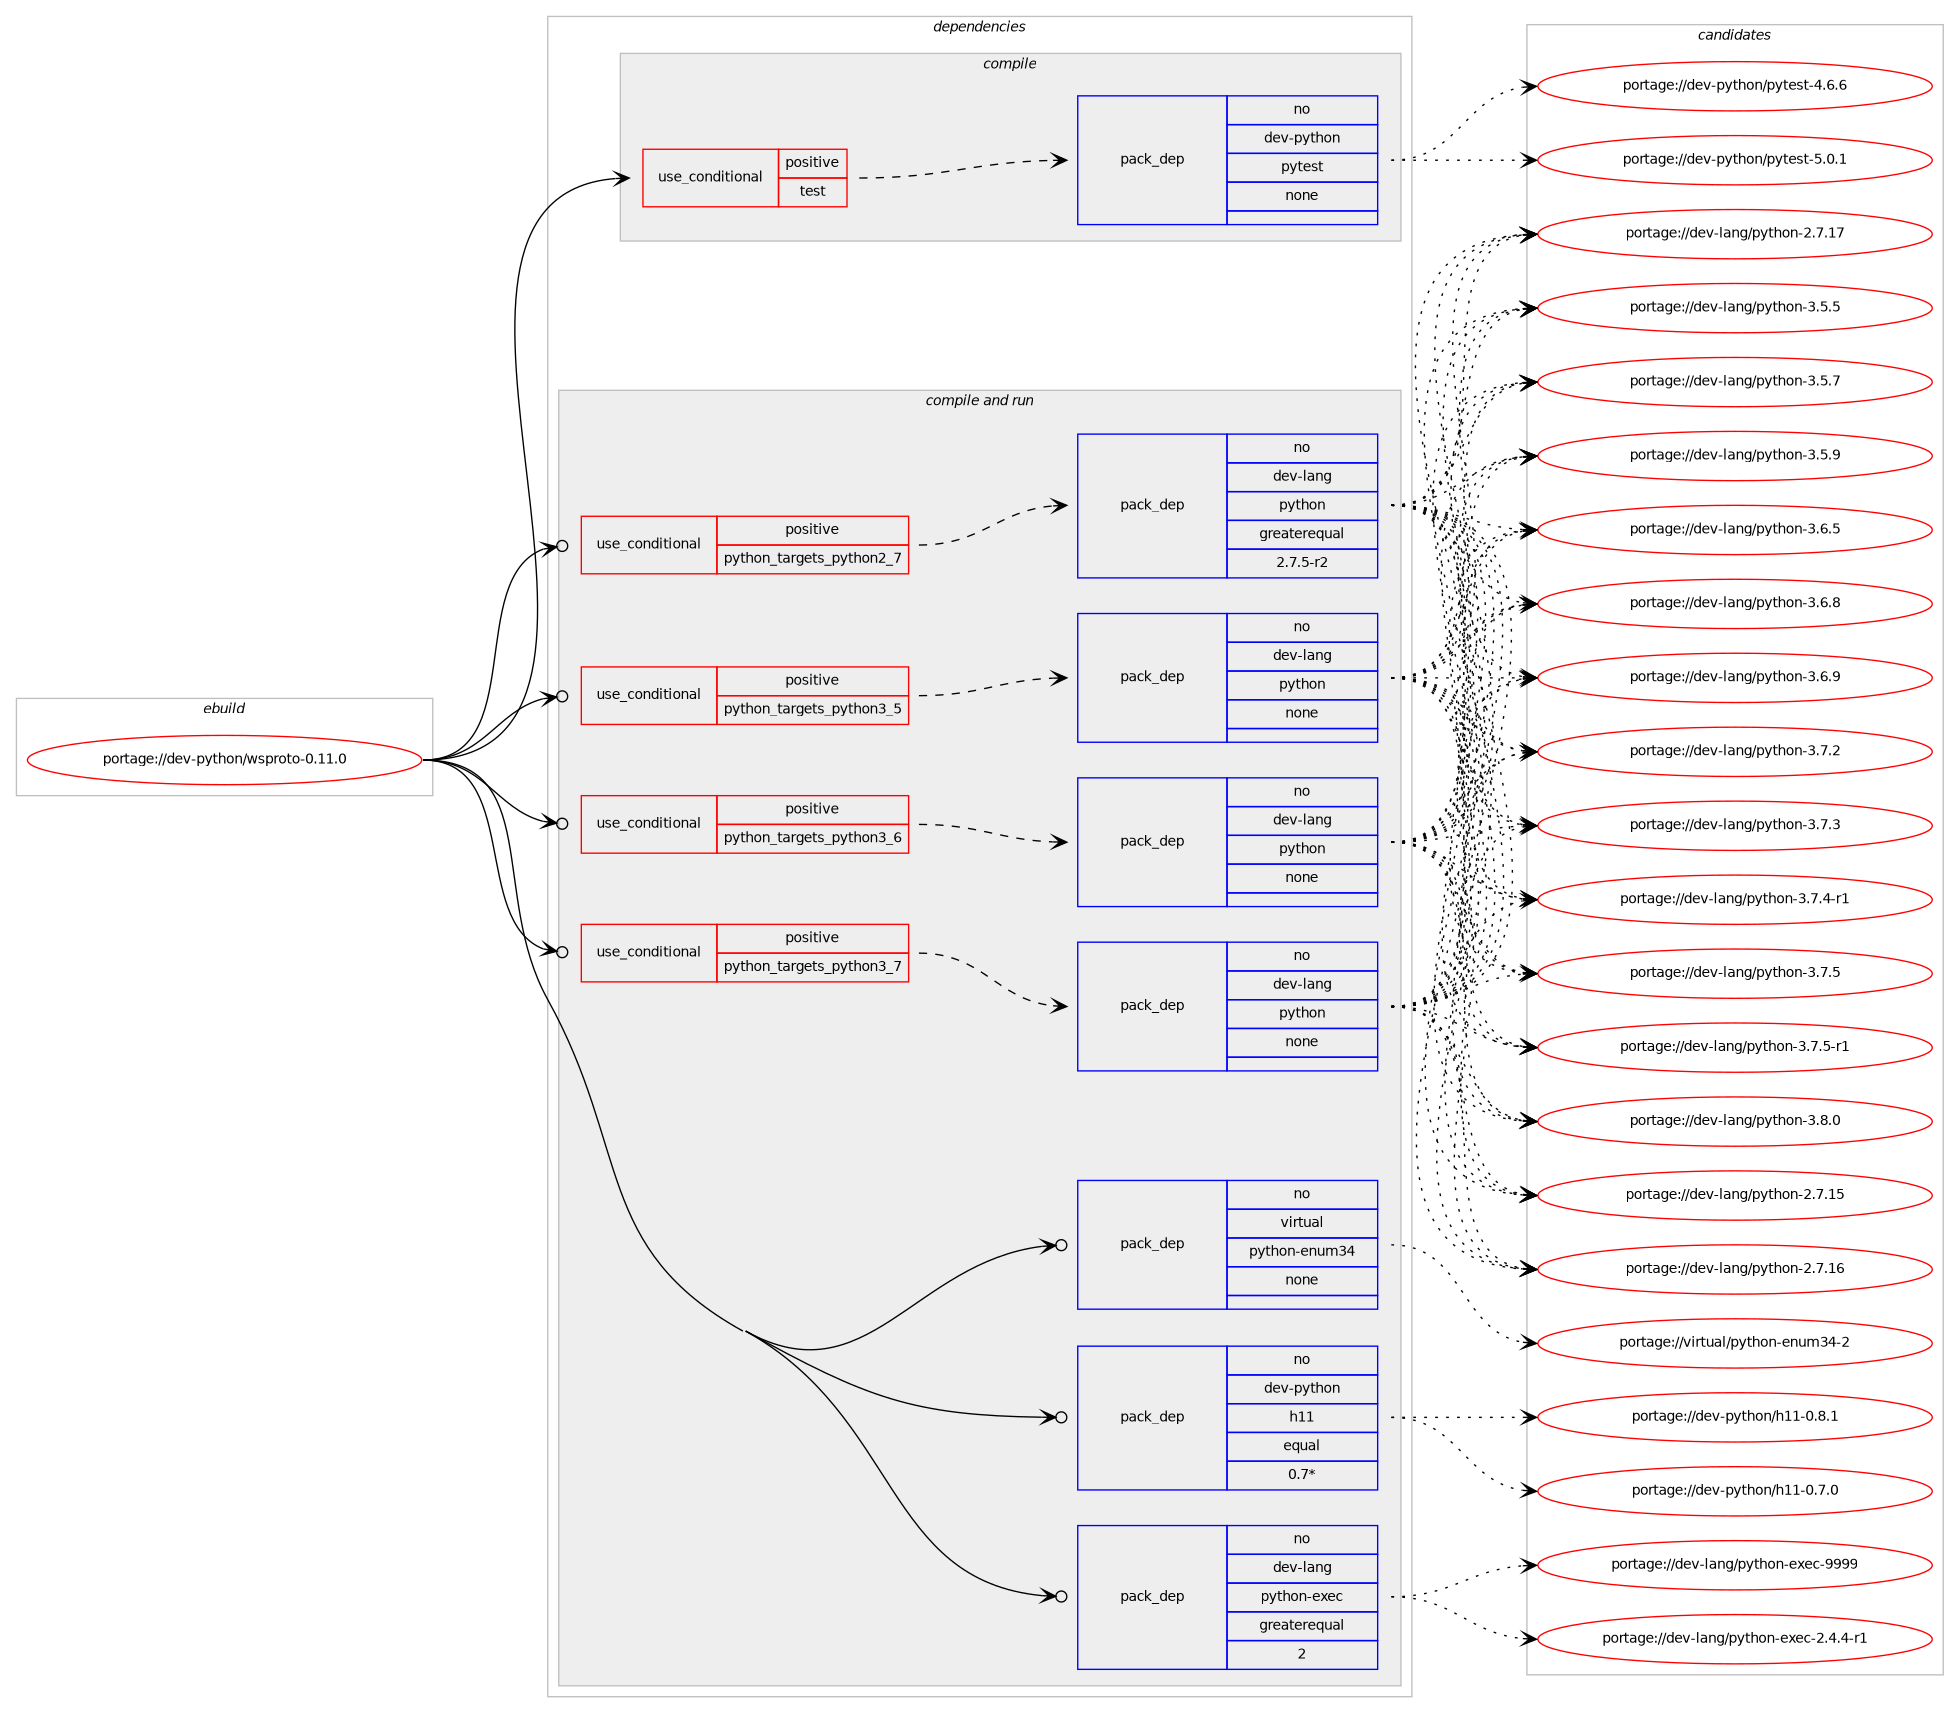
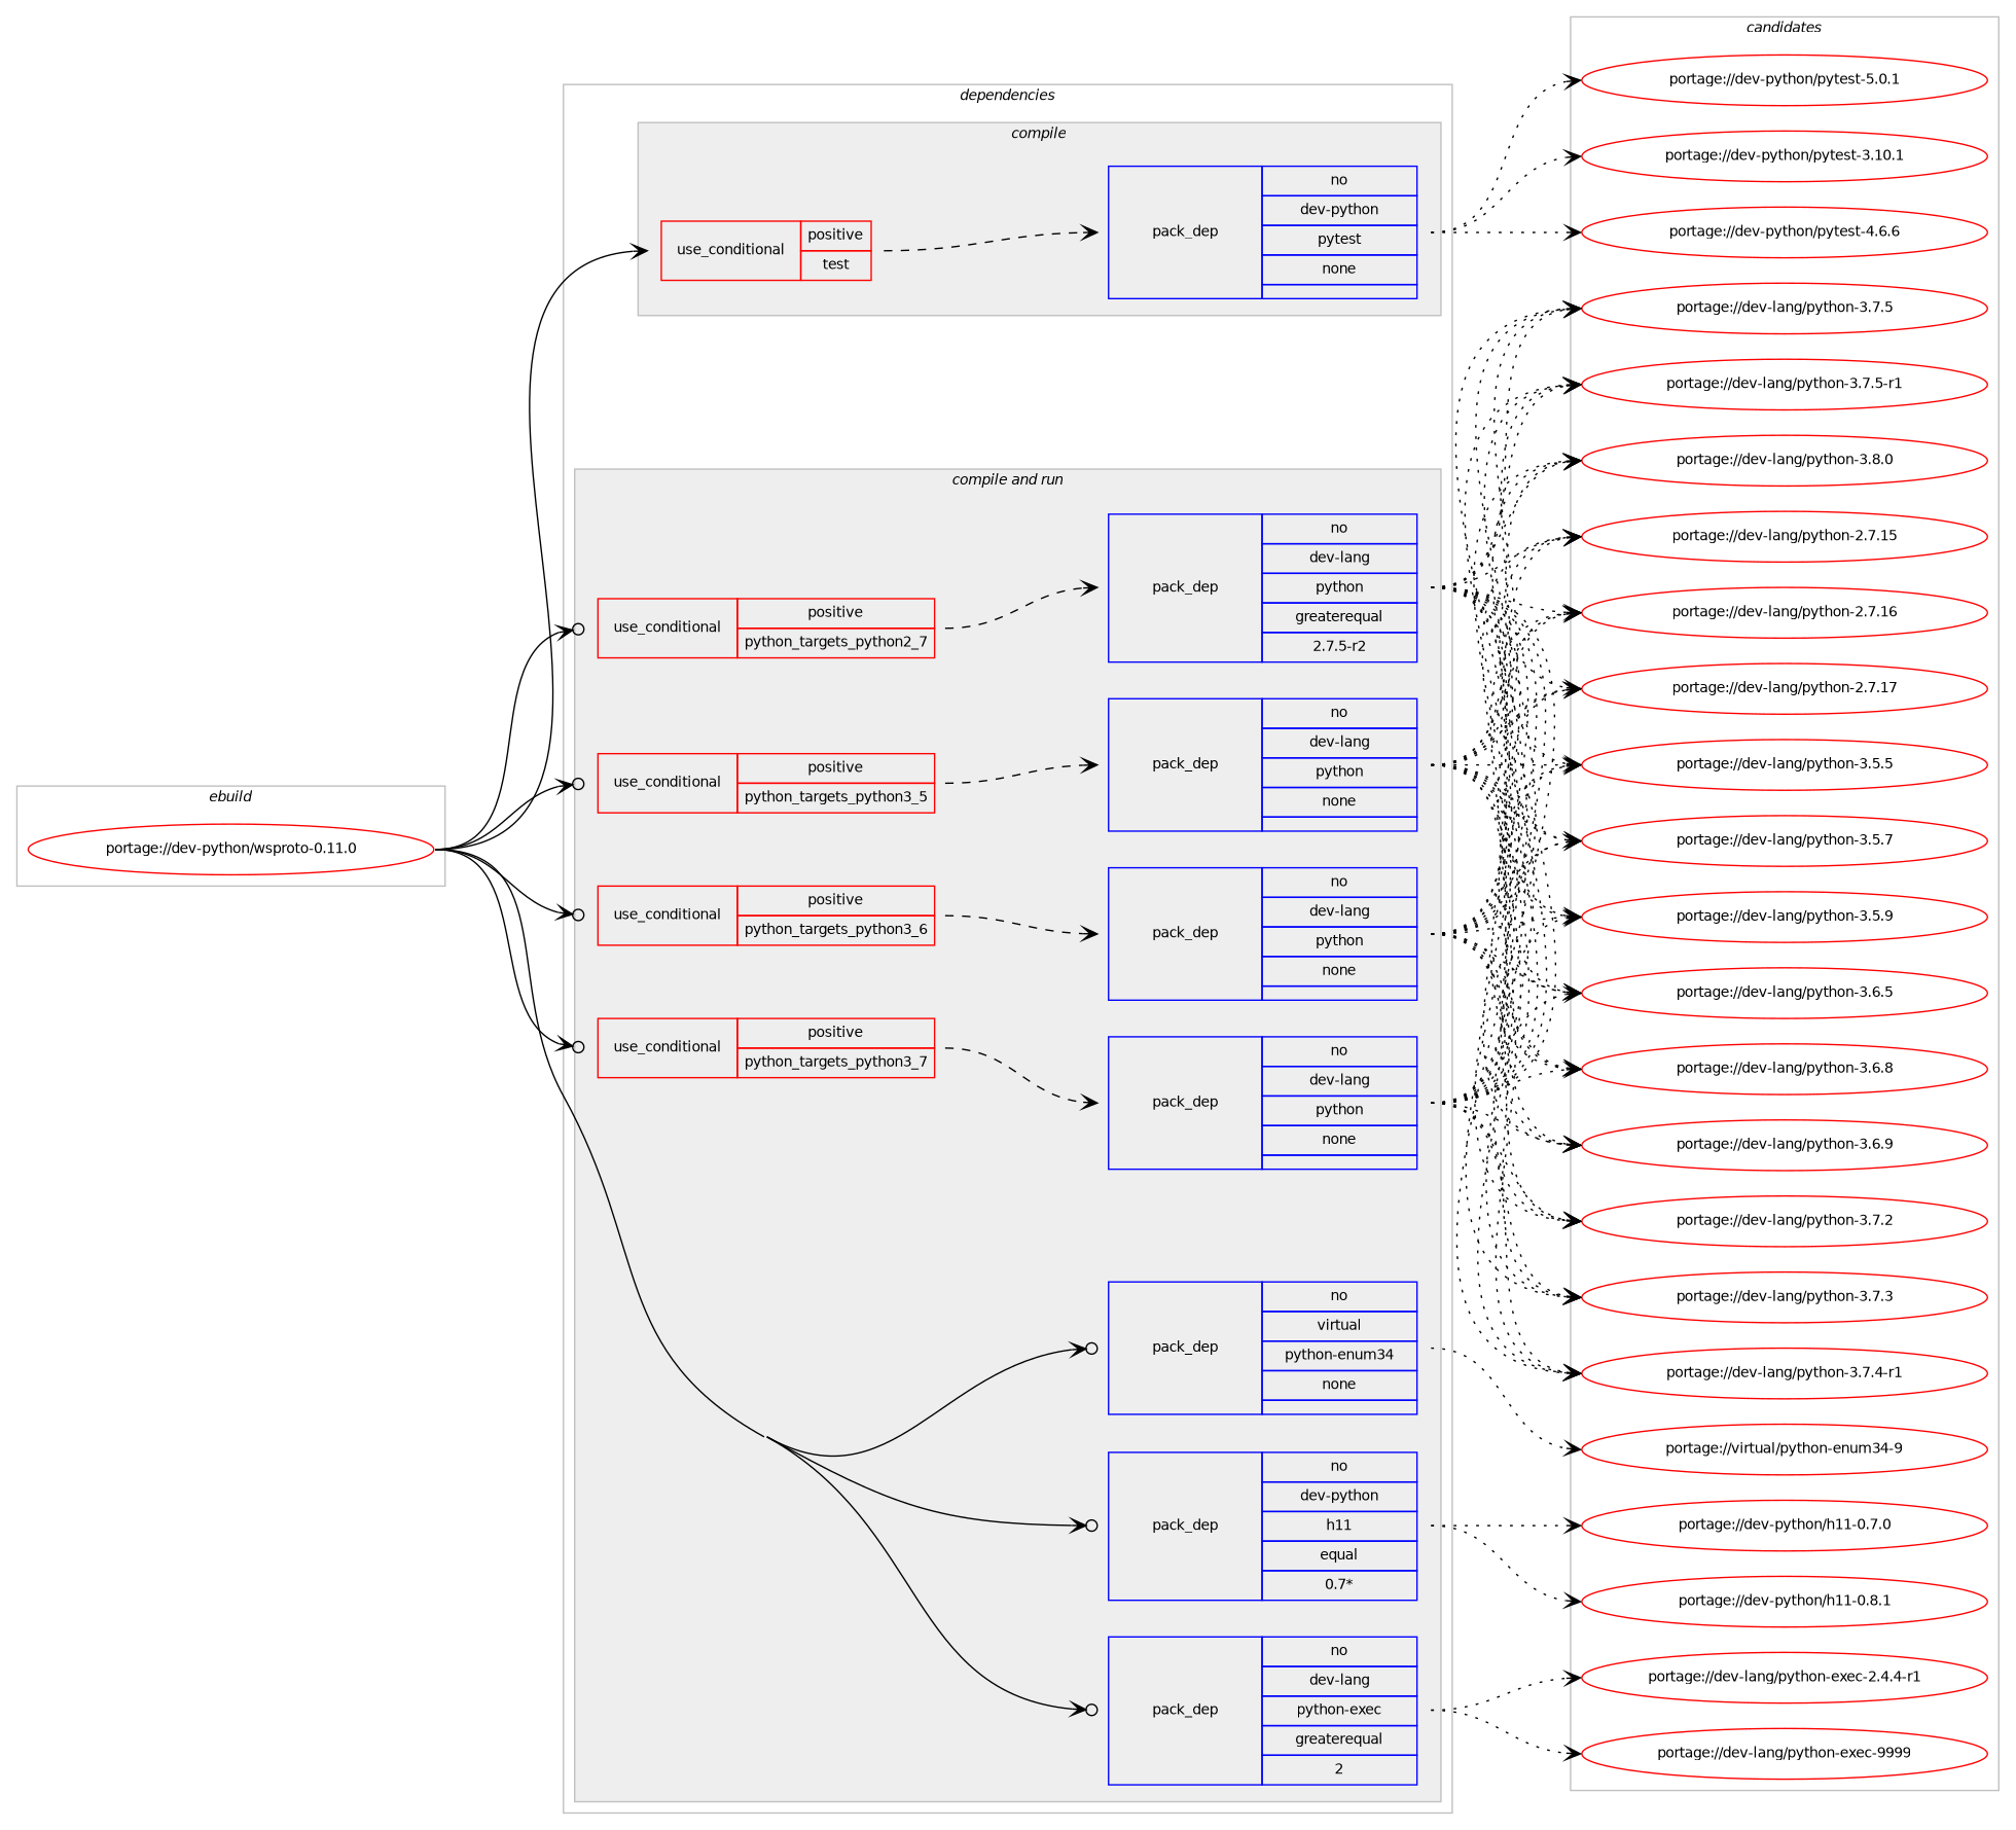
  digraph {
    compound=true
    concentrate=true
    fontname=Helvetica
    fontsize=10
    newrank=true
    rankdir=LR
    ranksep=1.5
    node [color=red fontname=Helvetica fontsize=10]
    edge [arrowhead=vee headport=w style=dotted tailport=e weight=100]
    n1 [label="portage://dev-python/wsproto-0.11.0" width=4]
    n2 [color=blue label=<<TABLE BORDER="0" CELLBORDER="1" CELLSPACING="0" CELLPADDING="4" WIDTH="220"><TR><TD ROWSPAN="6" CELLPADDING="30">pack_dep</TD></TR><TR><TD WIDTH="110">no</TD></TR><TR><TD>dev-python</TD></TR><TR><TD>pytest</TD></TR><TR><TD>none</TD></TR><TR><TD></TD></TR></TABLE>> shape=none]
    n3 [label=<<TABLE BORDER="0" CELLBORDER="1" CELLSPACING="0" CELLPADDING="4"><TR><TD ROWSPAN="3" CELLPADDING="10">use_conditional</TD></TR><TR><TD>positive</TD></TR><TR><TD>test</TD></TR></TABLE>> shape=none]
    n4 [color=blue label=<<TABLE BORDER="0" CELLBORDER="1" CELLSPACING="0" CELLPADDING="4" WIDTH="220"><TR><TD ROWSPAN="6" CELLPADDING="30">pack_dep</TD></TR><TR><TD WIDTH="110">no</TD></TR><TR><TD>dev-lang</TD></TR><TR><TD>python</TD></TR><TR><TD>greaterequal</TD></TR><TR><TD>2.7.5-r2</TD></TR></TABLE>> shape=none]
    n5 [label=<<TABLE BORDER="0" CELLBORDER="1" CELLSPACING="0" CELLPADDING="4"><TR><TD ROWSPAN="3" CELLPADDING="10">use_conditional</TD></TR><TR><TD>positive</TD></TR><TR><TD>python_targets_python2_7</TD></TR></TABLE>> shape=none]
    n6 [color=blue label=<<TABLE BORDER="0" CELLBORDER="1" CELLSPACING="0" CELLPADDING="4" WIDTH="220"><TR><TD ROWSPAN="6" CELLPADDING="30">pack_dep</TD></TR><TR><TD WIDTH="110">no</TD></TR><TR><TD>dev-lang</TD></TR><TR><TD>python</TD></TR><TR><TD>none</TD></TR><TR><TD></TD></TR></TABLE>> shape=none]
    n7 [label=<<TABLE BORDER="0" CELLBORDER="1" CELLSPACING="0" CELLPADDING="4"><TR><TD ROWSPAN="3" CELLPADDING="10">use_conditional</TD></TR><TR><TD>positive</TD></TR><TR><TD>python_targets_python3_5</TD></TR></TABLE>> shape=none]
    n8 [color=blue label=<<TABLE BORDER="0" CELLBORDER="1" CELLSPACING="0" CELLPADDING="4" WIDTH="220"><TR><TD ROWSPAN="6" CELLPADDING="30">pack_dep</TD></TR><TR><TD WIDTH="110">no</TD></TR><TR><TD>dev-python</TD></TR><TR><TD>h11</TD></TR><TR><TD>equal</TD></TR><TR><TD>0.7*</TD></TR></TABLE>> shape=none]
    n9 [color=blue label=<<TABLE BORDER="0" CELLBORDER="1" CELLSPACING="0" CELLPADDING="4" WIDTH="220"><TR><TD ROWSPAN="6" CELLPADDING="30">pack_dep</TD></TR><TR><TD WIDTH="110">no</TD></TR><TR><TD>dev-lang</TD></TR><TR><TD>python</TD></TR><TR><TD>none</TD></TR><TR><TD></TD></TR></TABLE>> shape=none]
    n10 [label=<<TABLE BORDER="0" CELLBORDER="1" CELLSPACING="0" CELLPADDING="4"><TR><TD ROWSPAN="3" CELLPADDING="10">use_conditional</TD></TR><TR><TD>positive</TD></TR><TR><TD>python_targets_python3_6</TD></TR></TABLE>> shape=none]
    n11 [color=blue label=<<TABLE BORDER="0" CELLBORDER="1" CELLSPACING="0" CELLPADDING="4" WIDTH="220"><TR><TD ROWSPAN="6" CELLPADDING="30">pack_dep</TD></TR><TR><TD WIDTH="110">no</TD></TR><TR><TD>dev-lang</TD></TR><TR><TD>python</TD></TR><TR><TD>none</TD></TR><TR><TD></TD></TR></TABLE>> shape=none]
    n12 [label=<<TABLE BORDER="0" CELLBORDER="1" CELLSPACING="0" CELLPADDING="4"><TR><TD ROWSPAN="3" CELLPADDING="10">use_conditional</TD></TR><TR><TD>positive</TD></TR><TR><TD>python_targets_python3_7</TD></TR></TABLE>> shape=none]
    n13 [color=blue label=<<TABLE BORDER="0" CELLBORDER="1" CELLSPACING="0" CELLPADDING="4" WIDTH="220"><TR><TD ROWSPAN="6" CELLPADDING="30">pack_dep</TD></TR><TR><TD WIDTH="110">no</TD></TR><TR><TD>dev-lang</TD></TR><TR><TD>python-exec</TD></TR><TR><TD>greaterequal</TD></TR><TR><TD>2</TD></TR></TABLE>> shape=none]
    n14 [color=blue label=<<TABLE BORDER="0" CELLBORDER="1" CELLSPACING="0" CELLPADDING="4" WIDTH="220"><TR><TD ROWSPAN="6" CELLPADDING="30">pack_dep</TD></TR><TR><TD WIDTH="110">no</TD></TR><TR><TD>virtual</TD></TR><TR><TD>python-enum34</TD></TR><TR><TD>none</TD></TR><TR><TD></TD></TR></TABLE>> shape=none]
+   n15 [label="portage://dev-python/pytest-3.10.1" width=4]
    n16 [label="portage://dev-python/pytest-4.6.6" width=4]
    n17 [label="portage://dev-python/pytest-5.0.1" width=4]
    n18 [label="portage://dev-lang/python-2.7.15" width=4]
    n19 [label="portage://dev-lang/python-2.7.16" width=4]
    n20 [label="portage://dev-lang/python-2.7.17" width=4]
    n21 [label="portage://dev-lang/python-3.5.5" width=4]
    n22 [label="portage://dev-lang/python-3.5.7" width=4]
    n23 [label="portage://dev-lang/python-3.5.9" width=4]
    n24 [label="portage://dev-lang/python-3.6.5" width=4]
    n25 [label="portage://dev-lang/python-3.6.8" width=4]
    n26 [label="portage://dev-lang/python-3.6.9" width=4]
    n27 [label="portage://dev-lang/python-3.7.2" width=4]
    n28 [label="portage://dev-lang/python-3.7.3" width=4]
    n29 [label="portage://dev-lang/python-3.7.4-r1" width=4]
    n30 [label="portage://dev-lang/python-3.7.5" width=4]
    n31 [label="portage://dev-lang/python-3.7.5-r1" width=4]
    n32 [label="portage://dev-lang/python-3.8.0" width=4]
    n33 [label="portage://dev-lang/python-exec-2.4.4-r1" width=4]
    n34 [label="portage://dev-lang/python-exec-9999" width=4]
    n35 [label="portage://dev-python/h11-0.7.0" width=4]
    n36 [label="portage://dev-python/h11-0.8.1" width=4]
-   n37 [label="portage://virtual/python-enum34-2" width=4]
+   n37 [label="portage://virtual/python-enum34-9" width=4]
    subgraph cluster_1 {
      color=gray
      label=<<i>ebuild</i>>
      rank=same
      n1
    }
    subgraph cluster_2 {
      color=gray
      label=<<i>dependencies</i>>
      subgraph cluster_3 {
        color=gray
        fillcolor="#eeeeee"
        label=<<i>compile</i>>
        style=filled
        subgraph sub_4 {
          color=gray
          fillcolor="#eeeeee"
          label=<<i>compile</i>>
          style=filled
          n3
          subgraph sub_5 {
            color=gray
            fillcolor="#eeeeee"
            label=<<i>compile</i>>
            style=filled
            n2
          }
        }
      }
      subgraph cluster_6 {
        color=gray
        fillcolor="#eeeeee"
        label=<<i>compile and run</i>>
        style=filled
        subgraph sub_7 {
          color=gray
          fillcolor="#eeeeee"
          label=<<i>compile and run</i>>
          style=filled
          n5
          subgraph sub_8 {
            color=gray
            fillcolor="#eeeeee"
            label=<<i>compile and run</i>>
            style=filled
            n4
          }
        }
        subgraph sub_9 {
          color=gray
          fillcolor="#eeeeee"
          label=<<i>compile and run</i>>
          style=filled
          n7
          subgraph sub_10 {
            color=gray
            fillcolor="#eeeeee"
            label=<<i>compile and run</i>>
            style=filled
            n6
          }
        }
        subgraph sub_11 {
          color=gray
          fillcolor="#eeeeee"
          label=<<i>compile and run</i>>
          style=filled
          n8
        }
        subgraph sub_12 {
          color=gray
          fillcolor="#eeeeee"
          label=<<i>compile and run</i>>
          style=filled
          n10
          subgraph sub_13 {
            color=gray
            fillcolor="#eeeeee"
            label=<<i>compile and run</i>>
            style=filled
            n9
          }
        }
        subgraph sub_14 {
          color=gray
          fillcolor="#eeeeee"
          label=<<i>compile and run</i>>
          style=filled
          n12
          subgraph sub_15 {
            color=gray
            fillcolor="#eeeeee"
            label=<<i>compile and run</i>>
            style=filled
            n11
          }
        }
        subgraph sub_16 {
          color=gray
          fillcolor="#eeeeee"
          label=<<i>compile and run</i>>
          style=filled
          n13
        }
        subgraph sub_17 {
          color=gray
          fillcolor="#eeeeee"
          label=<<i>compile and run</i>>
          style=filled
          n14
        }
      }
      subgraph cluster_18 {
        color=gray
        fillcolor="#eeeeee"
        label=<<i>run</i>>
        style=filled
      }
    }
    subgraph cluster_19 {
      color=gray
      label=<<i>candidates</i>>
      rank=same
      subgraph sub_20 {
        color=black
        label=<<i>candidates</i>>
        nodesep=1
        rank=same
+       n15
        n16
        n17
      }
      subgraph sub_21 {
        color=black
        label=<<i>candidates</i>>
        nodesep=1
        rank=same
        n18
        n19
        n20
        n21
        n22
        n23
        n24
        n25
        n26
        n27
        n28
        n29
        n30
        n31
        n32
      }
      subgraph sub_22 {
        color=black
        label=<<i>candidates</i>>
        nodesep=1
        rank=same
        n18
        n19
        n20
        n21
        n22
        n23
        n24
        n25
        n26
        n27
        n28
        n29
        n30
        n31
        n32
      }
      subgraph sub_23 {
        color=black
        label=<<i>candidates</i>>
        nodesep=1
        rank=same
        n18
        n19
        n20
        n21
        n22
        n23
        n24
        n25
        n26
        n27
        n28
        n29
        n30
        n31
        n32
      }
      subgraph sub_24 {
        color=black
        label=<<i>candidates</i>>
        nodesep=1
        rank=same
        n18
        n19
        n20
        n21
        n22
        n23
        n24
        n25
        n26
        n27
        n28
        n29
        n30
        n31
        n32
      }
      subgraph sub_25 {
        color=black
        label=<<i>candidates</i>>
        nodesep=1
        rank=same
        n33
        n34
      }
      subgraph sub_26 {
        color=black
        label=<<i>candidates</i>>
        nodesep=1
        rank=same
        n35
        n36
      }
      subgraph sub_27 {
        color=black
        label=<<i>candidates</i>>
        nodesep=1
        rank=same
        n37
      }
    }
    n1 -> n3 [style=solid weight=20]
    n1 -> n5 [arrowhead=odotvee style=solid weight=20]
    n1 -> n7 [arrowhead=odotvee style=solid weight=20]
    n1 -> n8 [arrowhead=odotvee style=solid weight=20]
    n1 -> n10 [arrowhead=odotvee style=solid weight=20]
    n1 -> n12 [arrowhead=odotvee style=solid weight=20]
    n1 -> n13 [arrowhead=odotvee style=solid weight=20]
    n1 -> n14 [arrowhead=odotvee style=solid weight=20]
+   n2 -> n15
    n2 -> n16
    n2 -> n17
    n3 -> n2 [style=dashed weight=20]
    n4 -> n18
    n4 -> n19
    n4 -> n20
    n4 -> n21
    n4 -> n22
    n4 -> n23
    n4 -> n24
    n4 -> n25
    n4 -> n26
    n4 -> n27
    n4 -> n28
    n4 -> n29
    n4 -> n30
    n4 -> n31
    n4 -> n32
    n5 -> n4 [style=dashed weight=20]
    n6 -> n18
    n6 -> n19
    n6 -> n20
    n6 -> n21
    n6 -> n22
    n6 -> n23
    n6 -> n24
    n6 -> n25
    n6 -> n26
    n6 -> n27
    n6 -> n28
    n6 -> n29
    n6 -> n30
    n6 -> n31
    n6 -> n32
    n7 -> n6 [style=dashed weight=20]
    n8 -> n35
    n8 -> n36
    n9 -> n18
    n9 -> n19
    n9 -> n20
    n9 -> n21
    n9 -> n22
    n9 -> n23
    n9 -> n24
    n9 -> n25
    n9 -> n26
    n9 -> n27
    n9 -> n28
    n9 -> n29
    n9 -> n30
    n9 -> n31
    n9 -> n32
    n10 -> n9 [style=dashed weight=20]
    n11 -> n18
    n11 -> n19
    n11 -> n20
    n11 -> n21
    n11 -> n22
    n11 -> n23
    n11 -> n24
    n11 -> n25
    n11 -> n26
    n11 -> n27
    n11 -> n28
    n11 -> n29
    n11 -> n30
    n11 -> n31
    n11 -> n32
    n12 -> n11 [style=dashed weight=20]
    n13 -> n33
    n13 -> n34
    n14 -> n37
  }
